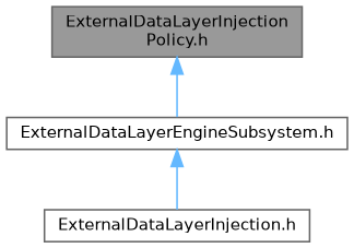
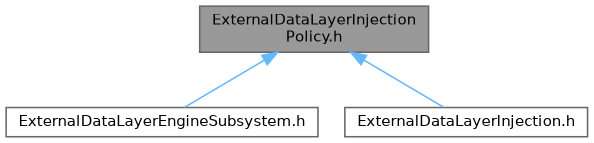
  digraph {
    node [color=grey40 fillcolor=white fontname=Helvetica fontsize=10 shape=box style=filled]
    edge [color=steelblue1 dir=back fontname=Helvetica fontsize=10 labelfontname=Helvetica labelfontsize=10 style=solid]
    n1 [color=gray40 fillcolor=grey60 fontcolor=black height=0.2 label="ExternalDataLayerInjection\lPolicy.h" width=0.4]
    n2 [height=0.2 label="ExternalDataLayerEngineSubsystem.h" width=0.4]
    n3 [height=0.2 label="ExternalDataLayerInjection.h" width=0.4]
    n1 -> n2
-   n2 -> n3
+   n1 -> n3
  }
